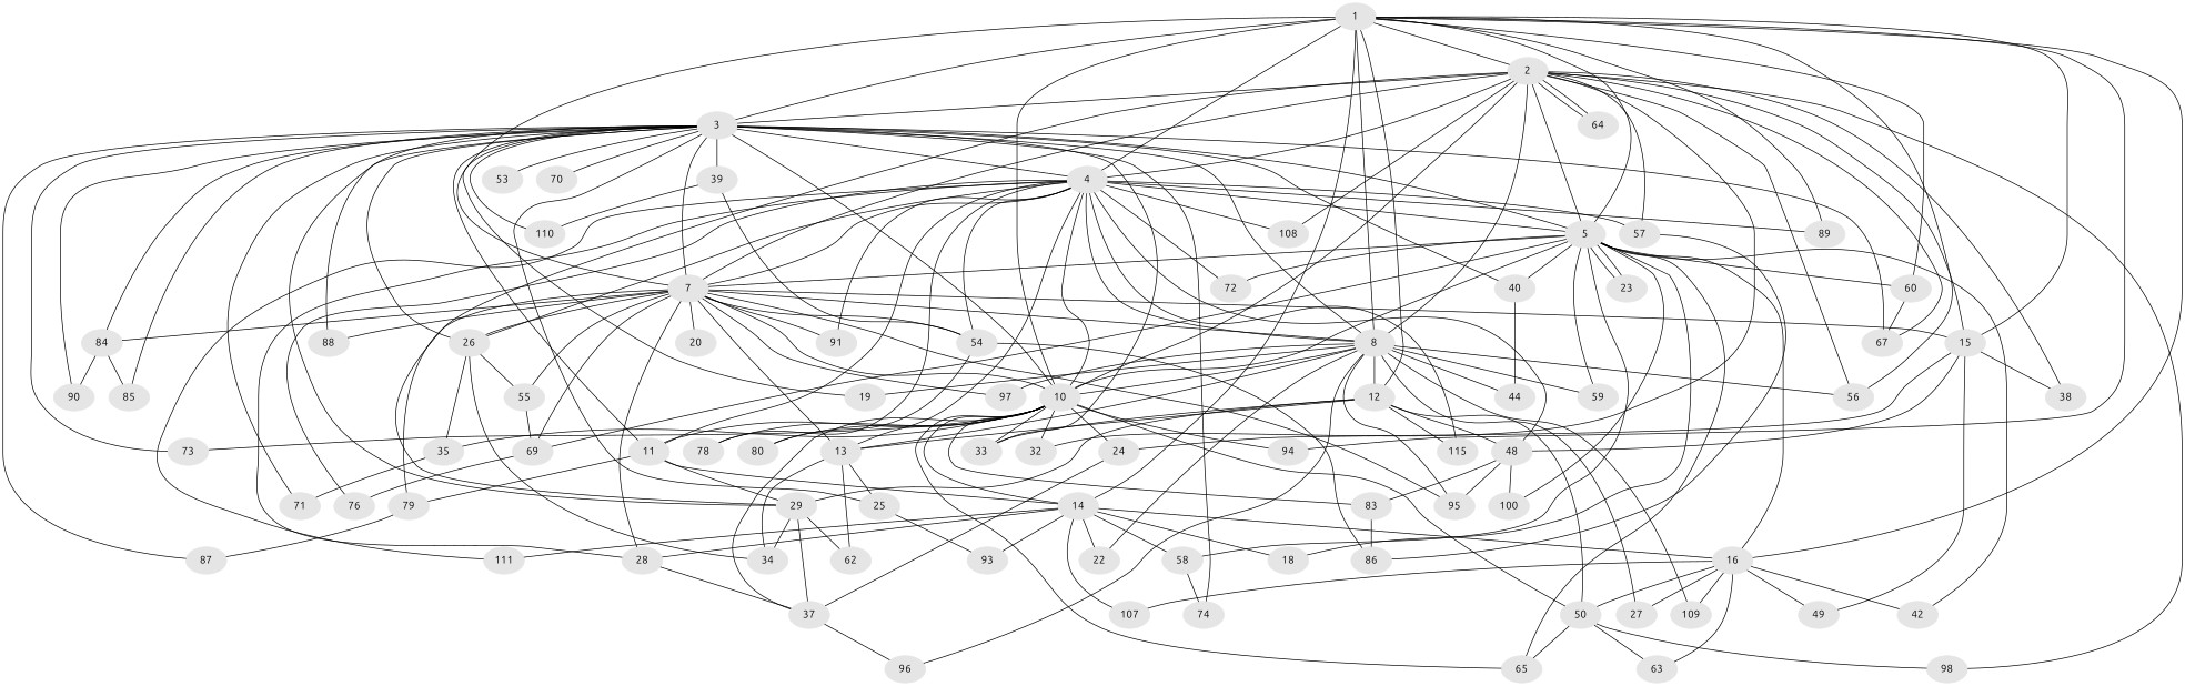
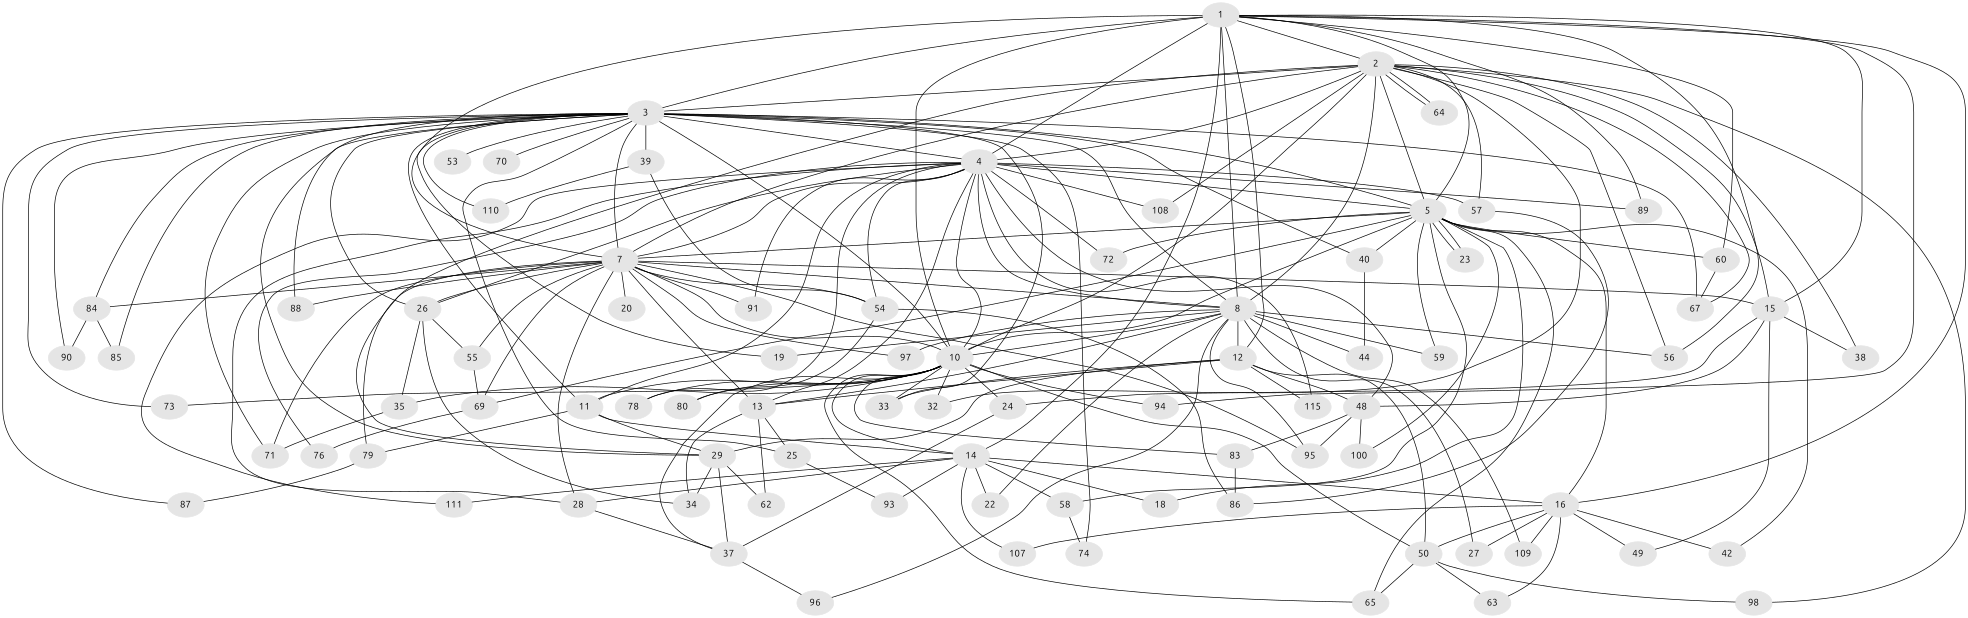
  graph {
    fontname=Ubuntu
    node [color=gray90 fontname=Ubuntu style=filled]
    edge [fontname=Ubuntu]
    1 [super="+6"]
    2 [super="+52"]
    3 [super="+9"]
    4 [super="+41"]
    5 [super="+92"]
    7 [super="+17"]
    8 [super="+43"]
    10 [super="+21"]
    12 [super="+114"]
    14 [super="+66"]
    15 [super="+31"]
    16 [super="+36"]
    56 [super="+101"]
    60
    89
    94
    29 [super="+47"]
    32
    38
    57
    64
    67 [super="+68"]
    98
    108
    11 [super="+61"]
    19
    25
    26 [super="+112"]
    33 [super="+51"]
    39 [super="+45"]
    40
    53
    70
    71 [super="+104"]
    73
    74
    84
    85
    87
    88
    90
    110
    13 [super="+30"]
    28 [super="+102"]
    48 [super="+105"]
    54 [super="+77"]
    72
    76
    78
    91
    111
    115
    18
    23
    42
    58 [super="+75"]
    59
    65 [super="+81"]
    69 [super="+82"]
    100
    20
    55
    79
    95 [super="+113"]
    97
    22
    27
    n68 [label=44]
    96
    109
    24 [super="+116"]
    35
    37 [super="+106"]
    50 [super="+99"]
    80
    83
    93
    107
    49
    63
    34 [super="+44"]
    62
    86 [super="+103"]
    1 -- 2 [weight=2]
    1 -- 3 [weight=4]
    1 -- 4 [weight=3]
    1 -- 5 [weight=2]
    1 -- 7 [weight=2]
    1 -- 8 [weight=3]
    1 -- 10 [weight=2]
    1 -- 12
    1 -- 14
    1 -- 15
    1 -- 16
    1 -- 56
    1 -- 60
    1 -- 89
    1 -- 94
    2 -- 3 [weight=2]
    2 -- 4
    2 -- 5
    2 -- 7
    2 -- 8 [weight=2]
    2 -- 10
    2 -- 15
    2 -- 56
    2 -- 29
    2 -- 32
    2 -- 38
    2 -- 57
    2 -- 64
    2 -- 64
    2 -- 67
    2 -- 98
    2 -- 108
    3 -- 4 [weight=2]
    3 -- 5 [weight=2]
    3 -- 7 [weight=2]
    3 -- 8 [weight=2]
    3 -- 10 [weight=3]
    3 -- 29
    3 -- 67
    3 -- 11
    3 -- 19
    3 -- 25
    3 -- 26
    3 -- 33
    3 -- 39 [weight=3]
    3 -- 40
    3 -- 53 [weight=2]
    3 -- 70
    3 -- 71
    3 -- 73
    3 -- 74
    3 -- 84
    3 -- 85
    3 -- 87
    3 -- 88
    3 -- 90
    3 -- 110
    4 -- 5
    4 -- 7
    4 -- 8
    4 -- 10
    4 -- 89
    4 -- 57
    4 -- 108
    4 -- 11
    4 -- 26
    4 -- 13
    4 -- 28
    4 -- 48
    4 -- 54
    4 -- 72
    4 -- 76
    4 -- 78
    4 -- 91
    4 -- 111
    4 -- 115
    5 -- 7
    5 -- 10
    5 -- 16 [weight=2]
    5 -- 60
    5 -- 40
    5 -- 72
    5 -- 18
    5 -- 23
    5 -- 23
    5 -- 42
    5 -- 58
    5 -- 59
    5 -- 65
    5 -- 69
    5 -- 100
    7 -- 8
    7 -- 10
    7 -- 15
    7 -- 26
+   7 -- 71
    7 -- 84
    7 -- 88
    7 -- 13
    7 -- 28
    7 -- 54
    7 -- 91
    7 -- 69
    7 -- 20 [weight=2]
    7 -- 55
    7 -- 79
    7 -- 95
    7 -- 97
    8 -- 10
    8 -- 12
    8 -- 56
    8 -- 19
    8 -- 13
    8 -- 59
    8 -- 95
    8 -- 97
    8 -- 22
    8 -- 27
    8 -- n68
    8 -- 96
    8 -- 109
    10 -- 14
    10 -- 94
    10 -- 32
    10 -- 11
    10 -- 33
    10 -- 73
    10 -- 78
    10 -- 65
    10 -- 24
    10 -- 35
    10 -- 37
    10 -- 50
    10 -- 80
    10 -- 83
    12 -- 29
    12 -- 33
    12 -- 13
    12 -- 48
    12 -- 115
    12 -- 50
    14 -- 16
    14 -- 28
    14 -- 111
    14 -- 18
    14 -- 58 [weight=2]
    14 -- 22
    14 -- 93
    14 -- 107
    15 -- 38
    15 -- 48
    15 -- 24
    15 -- 49
    16 -- 42
    16 -- 27
    16 -- 109
    16 -- 50
    16 -- 107
    16 -- 49
    16 -- 63
    60 -- 67
    29 -- 37
    29 -- 34
    29 -- 62
    57 -- 86
    11 -- 14
    11 -- 29
    11 -- 79
    25 -- 93
    26 -- 55
    26 -- 35
    26 -- 34
    39 -- 110
    39 -- 54
    40 -- n68
    84 -- 85
    84 -- 90
    13 -- 25
    13 -- 34
    13 -- 62
    28 -- 37
    48 -- 100
    48 -- 95
    48 -- 83
    54 -- 80
    54 -- 86
    58 -- 74
    69 -- 76
    55 -- 69
    79 -- 87
    24 -- 37
    35 -- 71
    37 -- 96
    50 -- 98
    50 -- 65
    50 -- 63
    83 -- 86
  }
